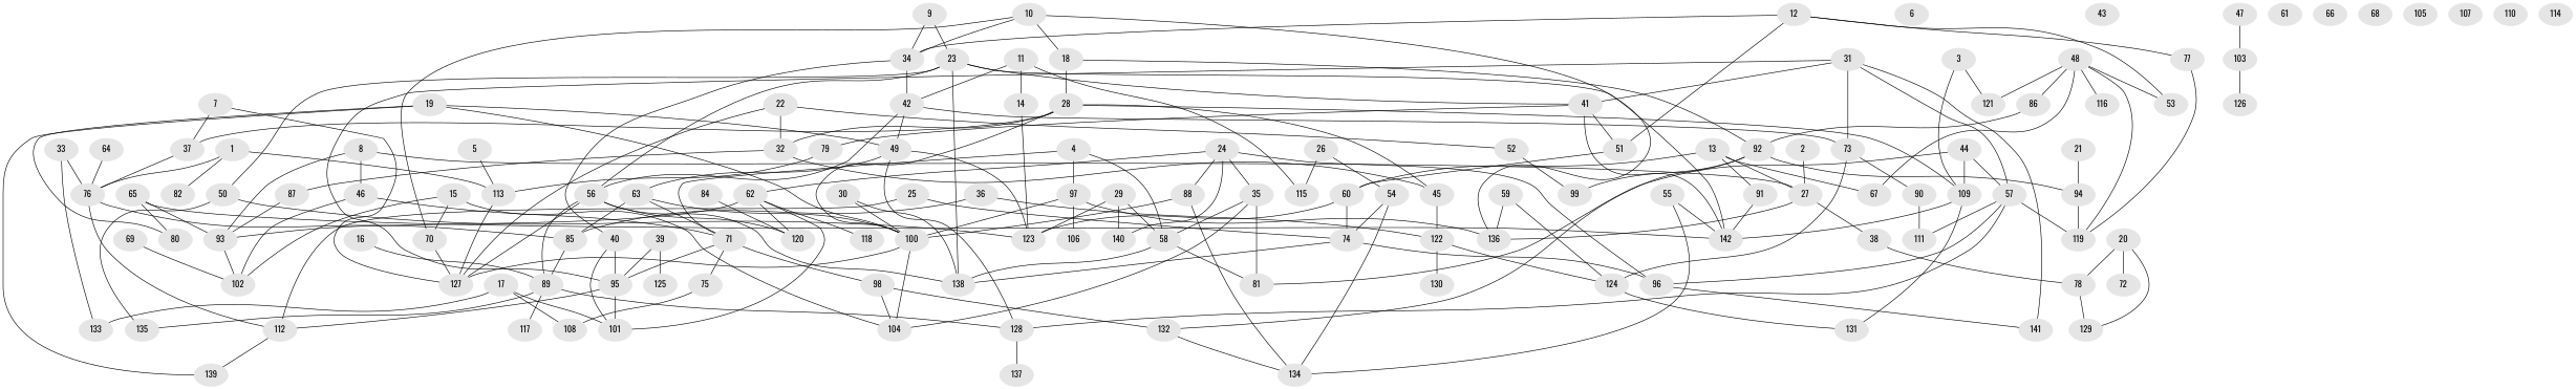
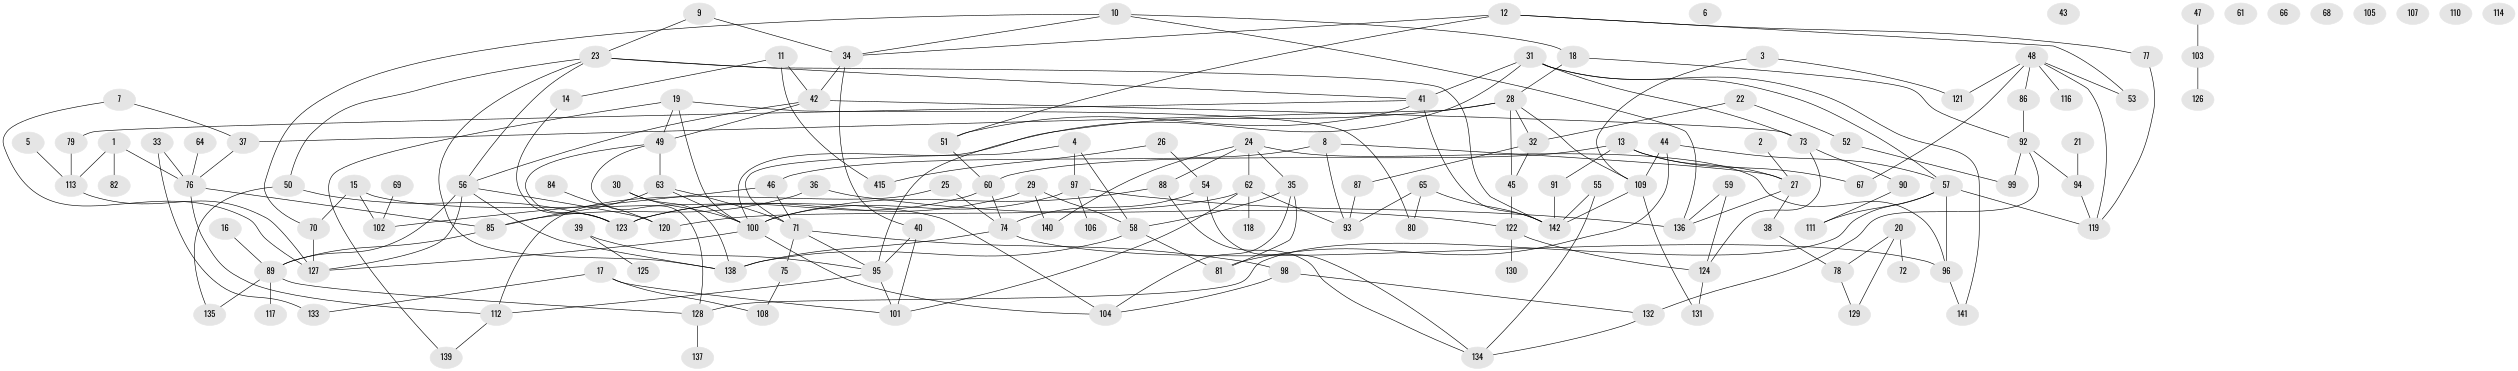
  graph {
    fontname=Oswald
    node [color=gray90 fontname=Oswald style=filled]
    edge [fontname=Oswald]
    1
    76
    82
    113
    112
    85
    127
    2
    27
    136
    38
    3
    109
    121
    142
    131
    4
    58
    71
    97
    138
    81
    95
    75
    98
    100
    106
    5
    6
    7
    37
    8
    46
    93
    102
    9
    23
    34
    41
    50
    56
    42
    40
    10
    18
    70
    28
    92
    11
    14
-   115
+   115 [label=415]
    123
    49
    73
    12
    51
    53
    77
    60
    119
    13
    67
    91
    74
    15
    104
    16
    89
    128
    135
    117
    17
    101
    108
    133
    32
    45
    94
    99
    132
    19
    80
    139
    63
    20
    72
    78
    129
    21
    22
    52
    87
    79
    120
    24
    35
    62
    88
    96
    140
    118
    134
    141
    25
    26
    54
    122
    29
    30
    31
    57
    111
    124
    90
    33
    36
    130
    39
    125
    43
    44
    47
    103
    126
    48
    86
    116
    137
    55
    59
    61
    64
    65
    66
    68
    69
    84
    105
    107
    110
    114
    1 -- 76
    1 -- 82
    1 -- 113
    76 -- 112
    76 -- 85
    113 -- 127
    112 -- 139
    85 -- 89
    2 -- 27
    27 -- 136
    27 -- 38
    38 -- 78
    3 -- 109
    3 -- 121
    109 -- 142
    109 -- 131
    4 -- 58
    4 -- 71
    4 -- 97
    58 -- 138
    58 -- 81
    71 -- 95
    71 -- 75
    71 -- 98
    97 -- 136
    97 -- 100
    97 -- 106
    95 -- 112
    95 -- 101
    75 -- 108
    98 -- 104
    98 -- 132
    100 -- 127
    100 -- 104
    5 -- 113
    7 -- 127
    7 -- 37
    37 -- 76
    8 -- 27
    8 -- 46
    8 -- 93
    46 -- 71
    46 -- 102
-   93 -- 102
    9 -- 23
    9 -- 34
    23 -- 142
    23 -- 138
    23 -- 41
    23 -- 50
    23 -- 56
    34 -- 42
    34 -- 40
    41 -- 142
    41 -- 51
    41 -- 79
    50 -- 123
    50 -- 135
    56 -- 127
    56 -- 138
    56 -- 89
    56 -- 120
    42 -- 56
    42 -- 49
    42 -- 73
    40 -- 95
    40 -- 101
    10 -- 136
    10 -- 34
    10 -- 18
    10 -- 70
    18 -- 28
    18 -- 92
    70 -- 127
    28 -- 109
    28 -- 100
    28 -- 37
    28 -- 32
    28 -- 45
    92 -- 94
    92 -- 99
    92 -- 132
    11 -- 42
    11 -- 14
    11 -- 115
    14 -- 123
    49 -- 123
    49 -- 128
    49 -- 63
    73 -- 124
    73 -- 90
    12 -- 34
    12 -- 51
    12 -- 53
    12 -- 77
    51 -- 60
    77 -- 119
    60 -- 123
    60 -- 74
    13 -- 27
    13 -- 60
    13 -- 67
    13 -- 91
    91 -- 142
    74 -- 138
    74 -- 96
    15 -- 102
    15 -- 70
    15 -- 104
    16 -- 89
    89 -- 128
    89 -- 135
    89 -- 117
    128 -- 137
    17 -- 101
    17 -- 108
    17 -- 133
    32 -- 45
    32 -- 87
    45 -- 122
    94 -- 119
    132 -- 134
    19 -- 100
    19 -- 49
    19 -- 80
    19 -- 139
    63 -- 85
    63 -- 71
    63 -- 100
    20 -- 72
    20 -- 78
    20 -- 129
    78 -- 129
    21 -- 94
-   22 -- 127
    22 -- 32
    22 -- 52
    52 -- 99
    87 -- 93
    79 -- 113
    24 -- 35
    24 -- 62
    24 -- 88
    24 -- 96
    24 -- 140
    35 -- 58
    35 -- 81
    35 -- 104
    62 -- 93
    62 -- 101
    62 -- 120
    62 -- 118
    88 -- 100
    88 -- 134
    96 -- 141
    25 -- 112
    25 -- 74
    26 -- 115
    26 -- 54
    54 -- 74
    54 -- 134
    122 -- 124
    122 -- 130
    29 -- 58
    29 -- 123
    29 -- 140
    30 -- 138
    30 -- 100
    31 -- 95
    31 -- 41
    31 -- 73
    31 -- 141
    31 -- 57
    57 -- 119
    57 -- 128
    57 -- 96
    57 -- 111
    124 -- 131
    90 -- 111
    33 -- 76
    33 -- 133
    36 -- 85
    36 -- 122
    39 -- 95
    39 -- 125
    44 -- 109
    44 -- 81
    44 -- 57
    47 -- 103
    103 -- 126
    48 -- 121
    48 -- 53
    48 -- 119
    48 -- 67
    48 -- 86
    48 -- 116
    86 -- 92
    55 -- 142
    55 -- 134
    59 -- 136
    59 -- 124
    64 -- 76
    65 -- 142
    65 -- 93
    65 -- 80
    69 -- 102
    84 -- 120
  }
